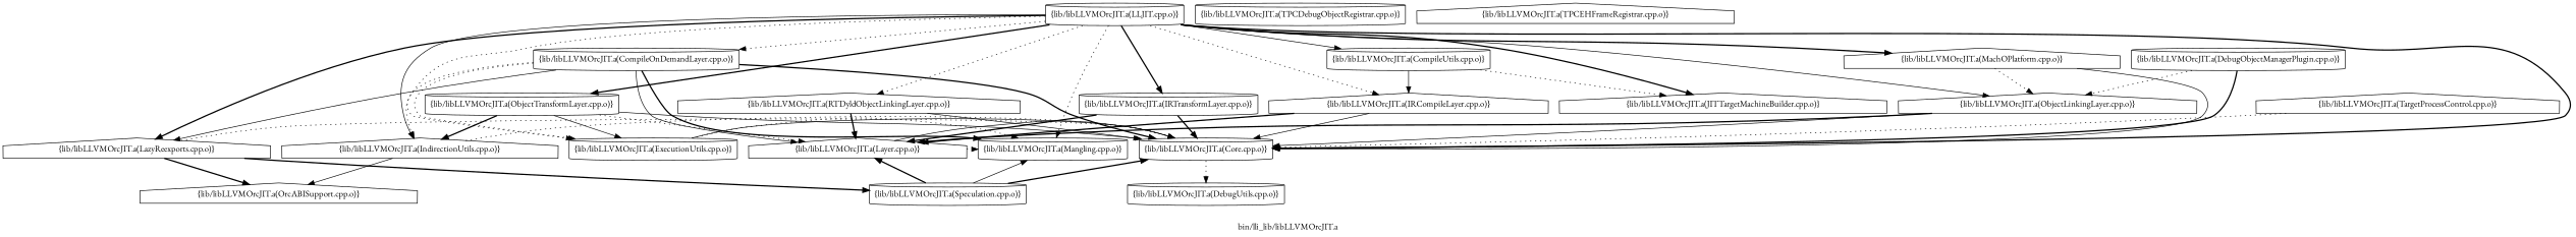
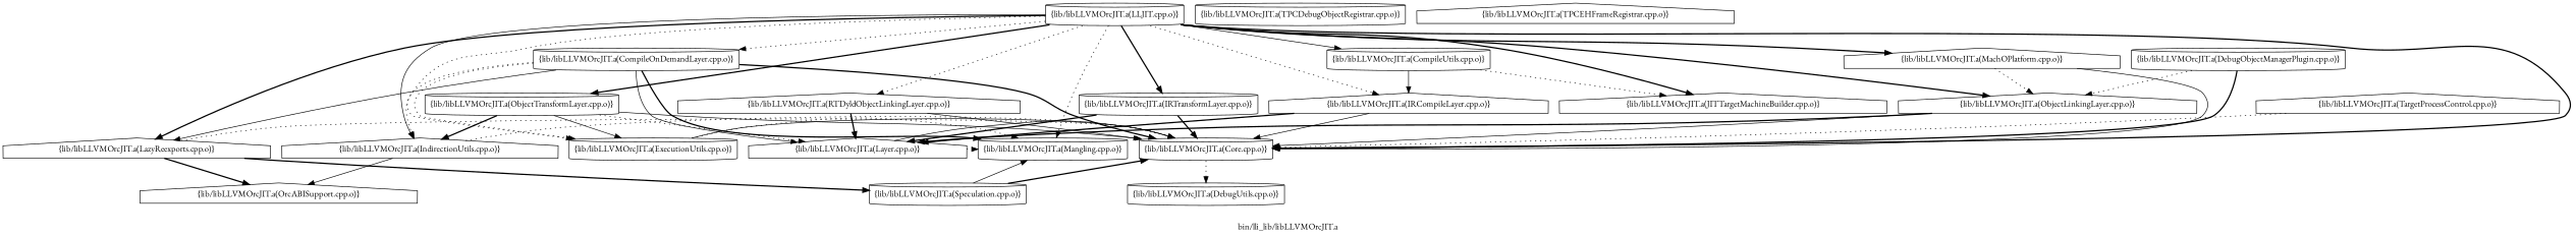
  digraph {
    fontname="EB Garamond"
    label="bin/lli_lib/libLLVMOrcJIT.a"
    rankdir=TB
    node [fontname="EB Garamond" group=0 shape=cylinder]
    edge [fontname="EB Garamond" style=bold]
    n1 [label="{lib/libLLVMOrcJIT.a(CompileOnDemandLayer.cpp.o)}"]
    n2 [label="{lib/libLLVMOrcJIT.a(Core.cpp.o)}"]
    n3 [label="{lib/libLLVMOrcJIT.a(ExecutionUtils.cpp.o)}"]
    n4 [label="{lib/libLLVMOrcJIT.a(IndirectionUtils.cpp.o)}" shape=house]
    n5 [label="{lib/libLLVMOrcJIT.a(LazyReexports.cpp.o)}" shape=house]
    n6 [label="{lib/libLLVMOrcJIT.a(Layer.cpp.o)}" shape=house]
    n7 [label="{lib/libLLVMOrcJIT.a(Mangling.cpp.o)}"]
    n8 [label="{lib/libLLVMOrcJIT.a(DebugUtils.cpp.o)}"]
    n9 [label="{lib/libLLVMOrcJIT.a(OrcABISupport.cpp.o)}" shape=house]
    n10 [label="{lib/libLLVMOrcJIT.a(Speculation.cpp.o)}"]
    n11 [label="{lib/libLLVMOrcJIT.a(CompileUtils.cpp.o)}"]
    n12 [label="{lib/libLLVMOrcJIT.a(IRCompileLayer.cpp.o)}" shape=house]
    n13 [label="{lib/libLLVMOrcJIT.a(JITTargetMachineBuilder.cpp.o)}" shape=house]
    n14 [label="{lib/libLLVMOrcJIT.a(DebugObjectManagerPlugin.cpp.o)}"]
    n15 [label="{lib/libLLVMOrcJIT.a(ObjectLinkingLayer.cpp.o)}" shape=house]
    n16 [label="{lib/libLLVMOrcJIT.a(LLJIT.cpp.o)}"]
    n17 [label="{lib/libLLVMOrcJIT.a(IRTransformLayer.cpp.o)}"]
    n18 [label="{lib/libLLVMOrcJIT.a(MachOPlatform.cpp.o)}" shape=house]
    n19 [label="{lib/libLLVMOrcJIT.a(ObjectTransformLayer.cpp.o)}"]
    n20 [label="{lib/libLLVMOrcJIT.a(RTDyldObjectLinkingLayer.cpp.o)}" shape=house]
    n21 [label="{lib/libLLVMOrcJIT.a(TargetProcessControl.cpp.o)}" shape=house]
    n22 [label="{lib/libLLVMOrcJIT.a(TPCDebugObjectRegistrar.cpp.o)}"]
    n23 [label="{lib/libLLVMOrcJIT.a(TPCEHFrameRegistrar.cpp.o)}" shape=house]
    subgraph sub_1 {
      rank=same
      n1
    }
    subgraph sub_2 {
      rank=same
      n2
      n3
      n4
      n5
      n6
      n7
    }
    n1 -> n2
    n1 -> n3 [style=dotted]
    n1 -> n4 [style=dotted]
    n1 -> n5 [style=solid]
    n1 -> n6 [style=solid]
    n1 -> n7
    n2 -> n8 [style=dotted]
    n3 -> n2 [style=solid]
    n3 -> n7 [style=dotted]
    n4 -> n2 [style=dotted]
    n4 -> n9 [style=solid]
    n5 -> n2 [style=dotted]
    n5 -> n9
    n5 -> n10
    n6 -> n2 [style=solid]
    n6 -> n7 [style=dotted]
    n10 -> n2
-   n10 -> n6
    n10 -> n7 [style=solid]
    n11 -> n12 [style=solid]
    n11 -> n13 [style=dotted]
    n12 -> n2 [style=solid]
    n12 -> n6
    n14 -> n2
    n14 -> n15 [style=dotted]
    n15 -> n2 [style=solid]
    n15 -> n6
    n16 -> n1 [style=dotted]
    n16 -> n2
    n16 -> n3 [style=dotted]
    n16 -> n4 [style=solid]
    n16 -> n5
    n16 -> n7 [style=dotted]
    n16 -> n11 [style=solid]
    n16 -> n12 [style=dotted]
    n16 -> n13
-   n16 -> n15 [style=solid]
+   n16 -> n15
    n16 -> n17
    n16 -> n18
    n16 -> n19
    n16 -> n20 [style=dotted]
    n17 -> n2
    n17 -> n6
    n18 -> n2 [style=solid]
    n18 -> n15 [style=dotted]
    n19 -> n2 [style=solid]
    n19 -> n3 [style=solid]
    n19 -> n4
    n19 -> n6 [style=dotted]
    n20 -> n2 [style=solid]
    n20 -> n6
    n21 -> n2 [style=dotted]
  }
